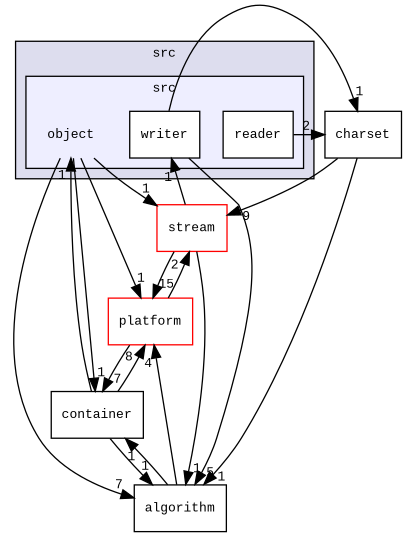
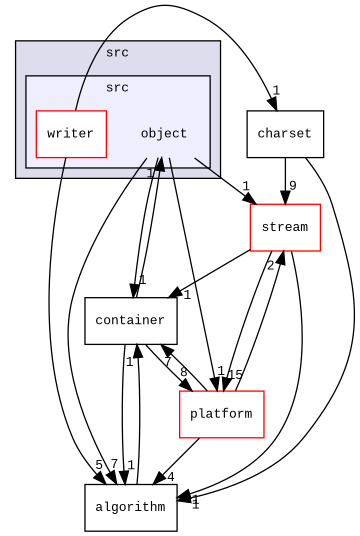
  digraph {
    compound=true
    node [fontname=CourierNew fontsize=10 shape=box]
    edge [headlabel=1 labeldistance=1.5 labelfontname=CourierNew labelfontsize=10]
    n1 [label=object shape=plaintext]
-   n2 [color=black fillcolor=white label=reader style=filled]
-   n3 [color=black fillcolor=white label=writer style=filled]
+   n3 [color=red fillcolor=white label=writer style=filled]
    n4 [color=red fillcolor=white label=stream style=filled]
    n5 [label=container]
    n6 [color=red fillcolor=white label=platform style=filled]
    n7 [label=algorithm]
    n8 [label=charset]
    subgraph cluster_1 {
      bgcolor="#ddddee"
      fontname=CourierNew
      fontsize=10
      label=src
      pencolor=black
      subgraph cluster_2 {
        bgcolor="#eeeeff"
        fontname=CourierNew
        fontsize=10
        pencolor=black
        n1
-       n2
        n3
      }
    }
    n1 -> n4
    n1 -> n5
    n1 -> n6
    n1 -> n7 [headlabel=7]
-   n2 -> n8 [headlabel=2]
    n3 -> n7 [headlabel=5]
    n3 -> n8
-   n4 -> n3
+   n4 -> n5
    n4 -> n6 [headlabel=15]
    n4 -> n7
    n5 -> n1
    n5 -> n6 [headlabel=8]
    n5 -> n7
    n6 -> n4 [headlabel=2]
    n6 -> n5 [headlabel=7]
-   n7 -> n6 [headlabel=4]
+   n6 -> n7 [headlabel=4]
    n7 -> n5
    n8 -> n4 [headlabel=9]
    n8 -> n7
  }
